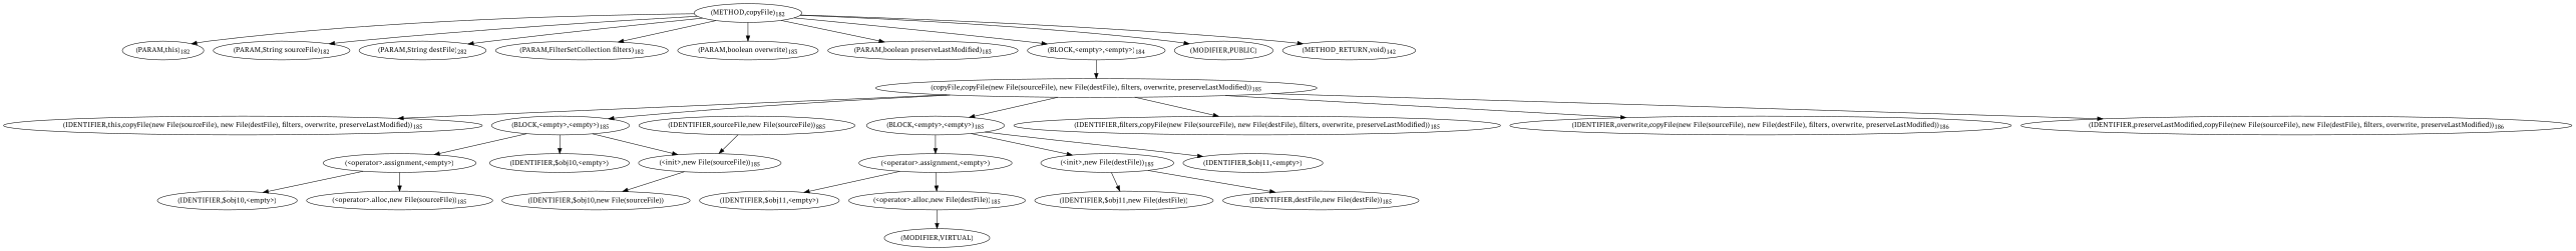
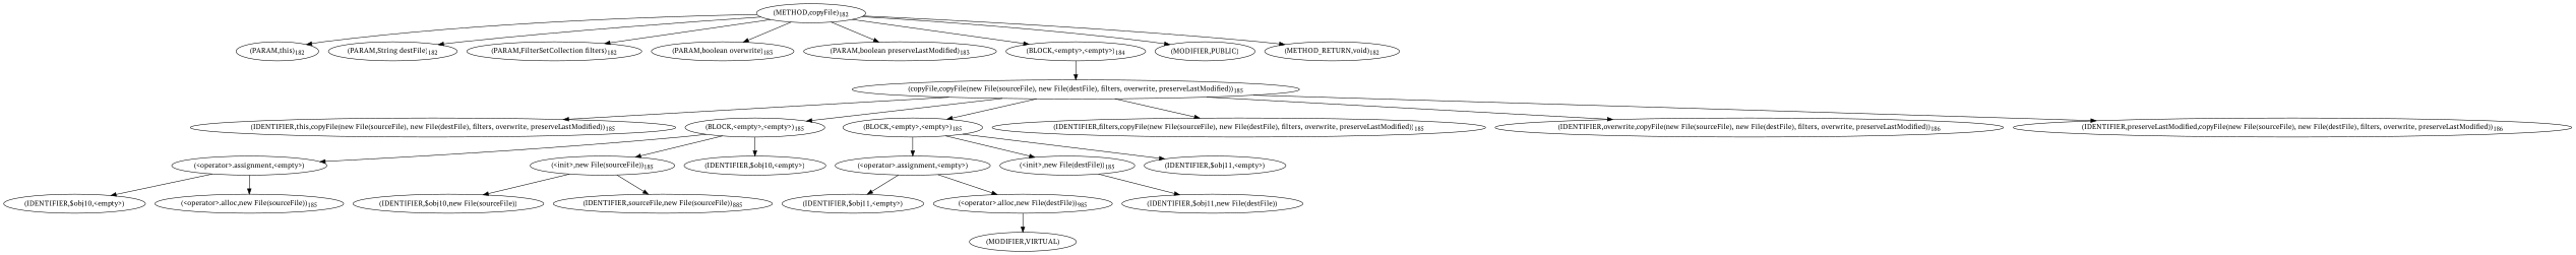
  digraph {
    fontname="PT Serif"
    node [fontname="PT Serif"]
    edge [fontname="PT Serif"]
    n1 [label=<(METHOD,copyFile)<SUB>182</SUB>>]
    n2 [label=<(PARAM,this)<SUB>182</SUB>>]
-   n3 [label=<(PARAM,String sourceFile)<SUB>182</SUB>>]
-   n4 [label=<(PARAM,String destFile)<SUB>282</SUB>>]
+   n4 [label=<(PARAM,String destFile)<SUB>182</SUB>>]
    n5 [label=<(PARAM,FilterSetCollection filters)<SUB>182</SUB>>]
    n6 [label=<(PARAM,boolean overwrite)<SUB>183</SUB>>]
    n7 [label=<(PARAM,boolean preserveLastModified)<SUB>183</SUB>>]
    n8 [label=<(BLOCK,&lt;empty&gt;,&lt;empty&gt;)<SUB>184</SUB>>]
    n9 [label=<(MODIFIER,PUBLIC)>]
-   n10 [label=<(METHOD_RETURN,void)<SUB>142</SUB>>]
+   n10 [label=<(METHOD_RETURN,void)<SUB>182</SUB>>]
    n11 [label=<(copyFile,copyFile(new File(sourceFile), new File(destFile), filters, overwrite, preserveLastModified))<SUB>185</SUB>>]
    n12 [label=<(MODIFIER,VIRTUAL)>]
    n13 [label=<(IDENTIFIER,this,copyFile(new File(sourceFile), new File(destFile), filters, overwrite, preserveLastModified))<SUB>185</SUB>>]
    n14 [label=<(BLOCK,&lt;empty&gt;,&lt;empty&gt;)<SUB>185</SUB>>]
    n15 [label=<(BLOCK,&lt;empty&gt;,&lt;empty&gt;)<SUB>185</SUB>>]
    n16 [label=<(IDENTIFIER,filters,copyFile(new File(sourceFile), new File(destFile), filters, overwrite, preserveLastModified))<SUB>185</SUB>>]
    n17 [label=<(IDENTIFIER,overwrite,copyFile(new File(sourceFile), new File(destFile), filters, overwrite, preserveLastModified))<SUB>186</SUB>>]
    n18 [label=<(IDENTIFIER,preserveLastModified,copyFile(new File(sourceFile), new File(destFile), filters, overwrite, preserveLastModified))<SUB>186</SUB>>]
    n19 [label=<(&lt;operator&gt;.assignment,&lt;empty&gt;)>]
    n20 [label=<(&lt;init&gt;,new File(sourceFile))<SUB>185</SUB>>]
    n21 [label=<(IDENTIFIER,$obj10,&lt;empty&gt;)>]
    n22 [label=<(&lt;operator&gt;.assignment,&lt;empty&gt;)>]
    n23 [label=<(&lt;init&gt;,new File(destFile))<SUB>185</SUB>>]
    n24 [label=<(IDENTIFIER,$obj11,&lt;empty&gt;)>]
    n25 [label=<(IDENTIFIER,$obj10,&lt;empty&gt;)>]
    n26 [label=<(&lt;operator&gt;.alloc,new File(sourceFile))<SUB>185</SUB>>]
    n27 [label=<(IDENTIFIER,$obj10,new File(sourceFile))>]
    n28 [label=<(IDENTIFIER,sourceFile,new File(sourceFile))<SUB>885</SUB>>]
    n29 [label=<(IDENTIFIER,$obj11,&lt;empty&gt;)>]
-   n30 [label=<(&lt;operator&gt;.alloc,new File(destFile))<SUB>185</SUB>>]
+   n30 [label=<(&lt;operator&gt;.alloc,new File(destFile))<SUB>985</SUB>>]
    n31 [label=<(IDENTIFIER,$obj11,new File(destFile))>]
-   n32 [label=<(IDENTIFIER,destFile,new File(destFile))<SUB>185</SUB>>]
    n1 -> n2
-   n1 -> n3
    n1 -> n4
    n1 -> n5
    n1 -> n6
    n1 -> n7
    n1 -> n8
    n1 -> n9
    n1 -> n10
    n8 -> n11
    n11 -> n13
    n11 -> n14
    n11 -> n15
    n11 -> n16
    n11 -> n17
    n11 -> n18
    n14 -> n19
    n14 -> n20
    n14 -> n21
    n15 -> n22
    n15 -> n23
    n15 -> n24
    n19 -> n25
    n19 -> n26
    n20 -> n27
-   n28 -> n20
+   n20 -> n28
    n22 -> n29
    n22 -> n30
    n23 -> n31
-   n23 -> n32
    n30 -> n12
  }
